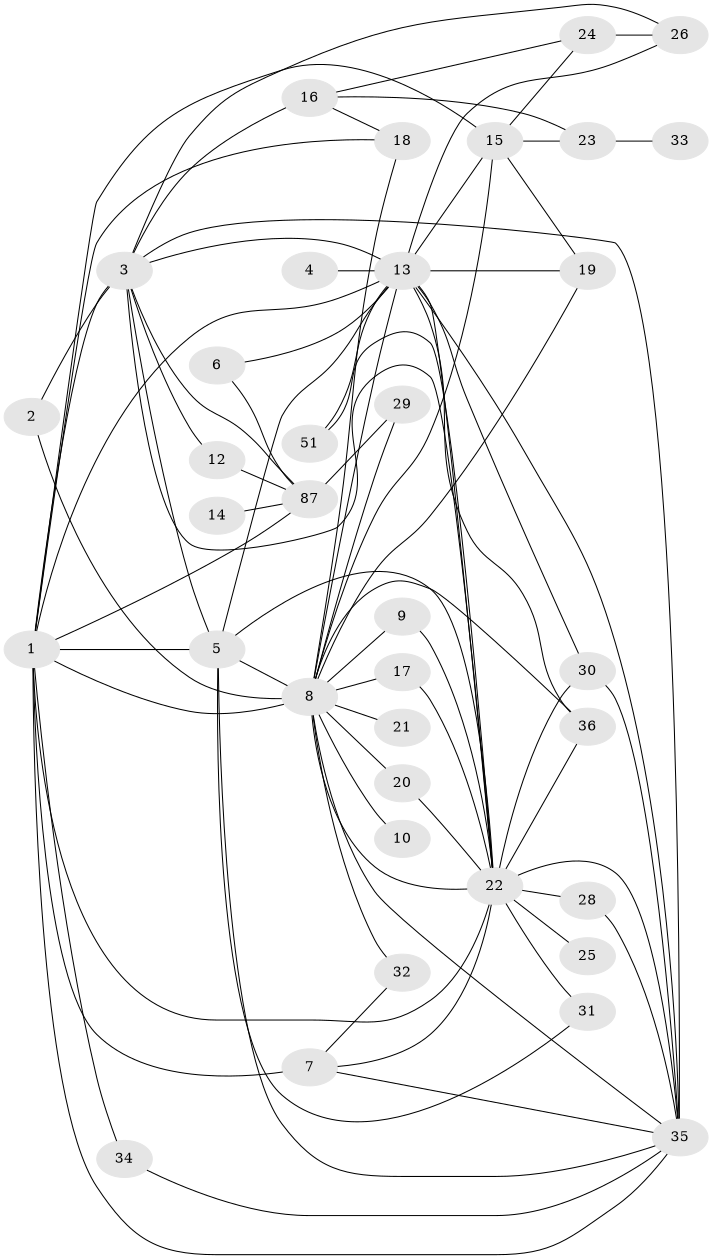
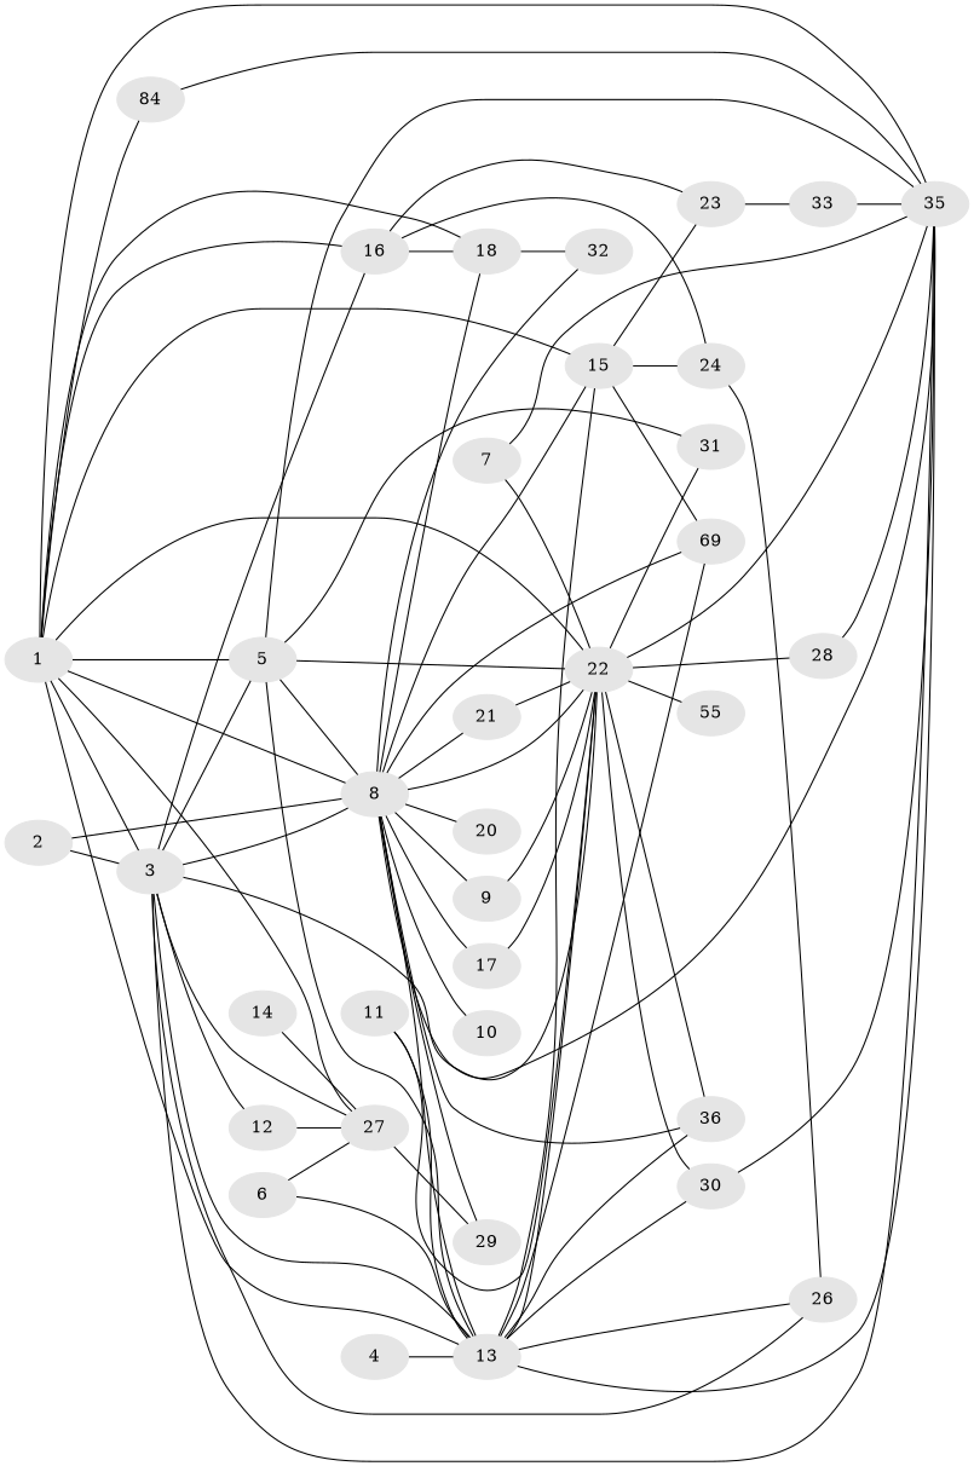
  graph {
    rankdir=LR
    node [color=gray90 style=filled]
    edge [weight=1.0]
    1
    3
    5
    8
    13
    15
    16
    18
    22
-   27 [label=87]
+   27
    35
-   34
+   34 [label=84]
    12
    26
    31
    9
    10
    17
-   19
+   19 [label=69]
    20
    21
    29
    32
    36
    30
    23
    24
-   25
+   25 [label=55]
    28
    2
    33
    4
    6
    7
-   11 [label=51]
+   11
    14
    1 -- 3 [weight=5.0]
    1 -- 5 [weight=5.0]
    1 -- 8 [weight=4.0]
    1 -- 13 [weight=6.0]
    1 -- 15 [weight=2.0]
-   1 -- 7
+   1 -- 16
    1 -- 18
    1 -- 22 [weight=6.0]
    1 -- 27
    1 -- 35 [weight=5.0]
    1 -- 34
    3 -- 5
+   3 -- 8
    3 -- 13
    3 -- 16
    3 -- 22
    3 -- 27 [weight=2.0]
    3 -- 35
    3 -- 12
    3 -- 26
    5 -- 8
    5 -- 13
    5 -- 22
    5 -- 35
    5 -- 31
    8 -- 13 [weight=2.0]
    8 -- 15
    8 -- 18
    8 -- 22
    8 -- 35
    8 -- 9
    8 -- 10
    8 -- 17
    8 -- 19
    8 -- 20
    8 -- 21
    8 -- 29
    8 -- 32
    8 -- 36
    13 -- 15
    13 -- 22
    13 -- 35
    13 -- 26
    13 -- 19
    13 -- 36
    13 -- 30
    15 -- 19
    15 -- 23
    15 -- 24
    16 -- 18
    16 -- 23
    16 -- 24
-   7 -- 32
+   18 -- 32
    22 -- 35
    22 -- 31
    22 -- 36
    22 -- 30
    22 -- 25
    22 -- 28
    27 -- 29
    34 -- 35
    12 -- 27
    9 -- 22
    17 -- 22
-   20 -- 22
+   21 -- 22
    30 -- 35
    23 -- 33
    24 -- 26
    28 -- 35
    2 -- 3
    2 -- 8
+   33 -- 35
    4 -- 13
    6 -- 13
    6 -- 27
    7 -- 22
    7 -- 35
    11 -- 13
    11 -- 22
    14 -- 27
  }
